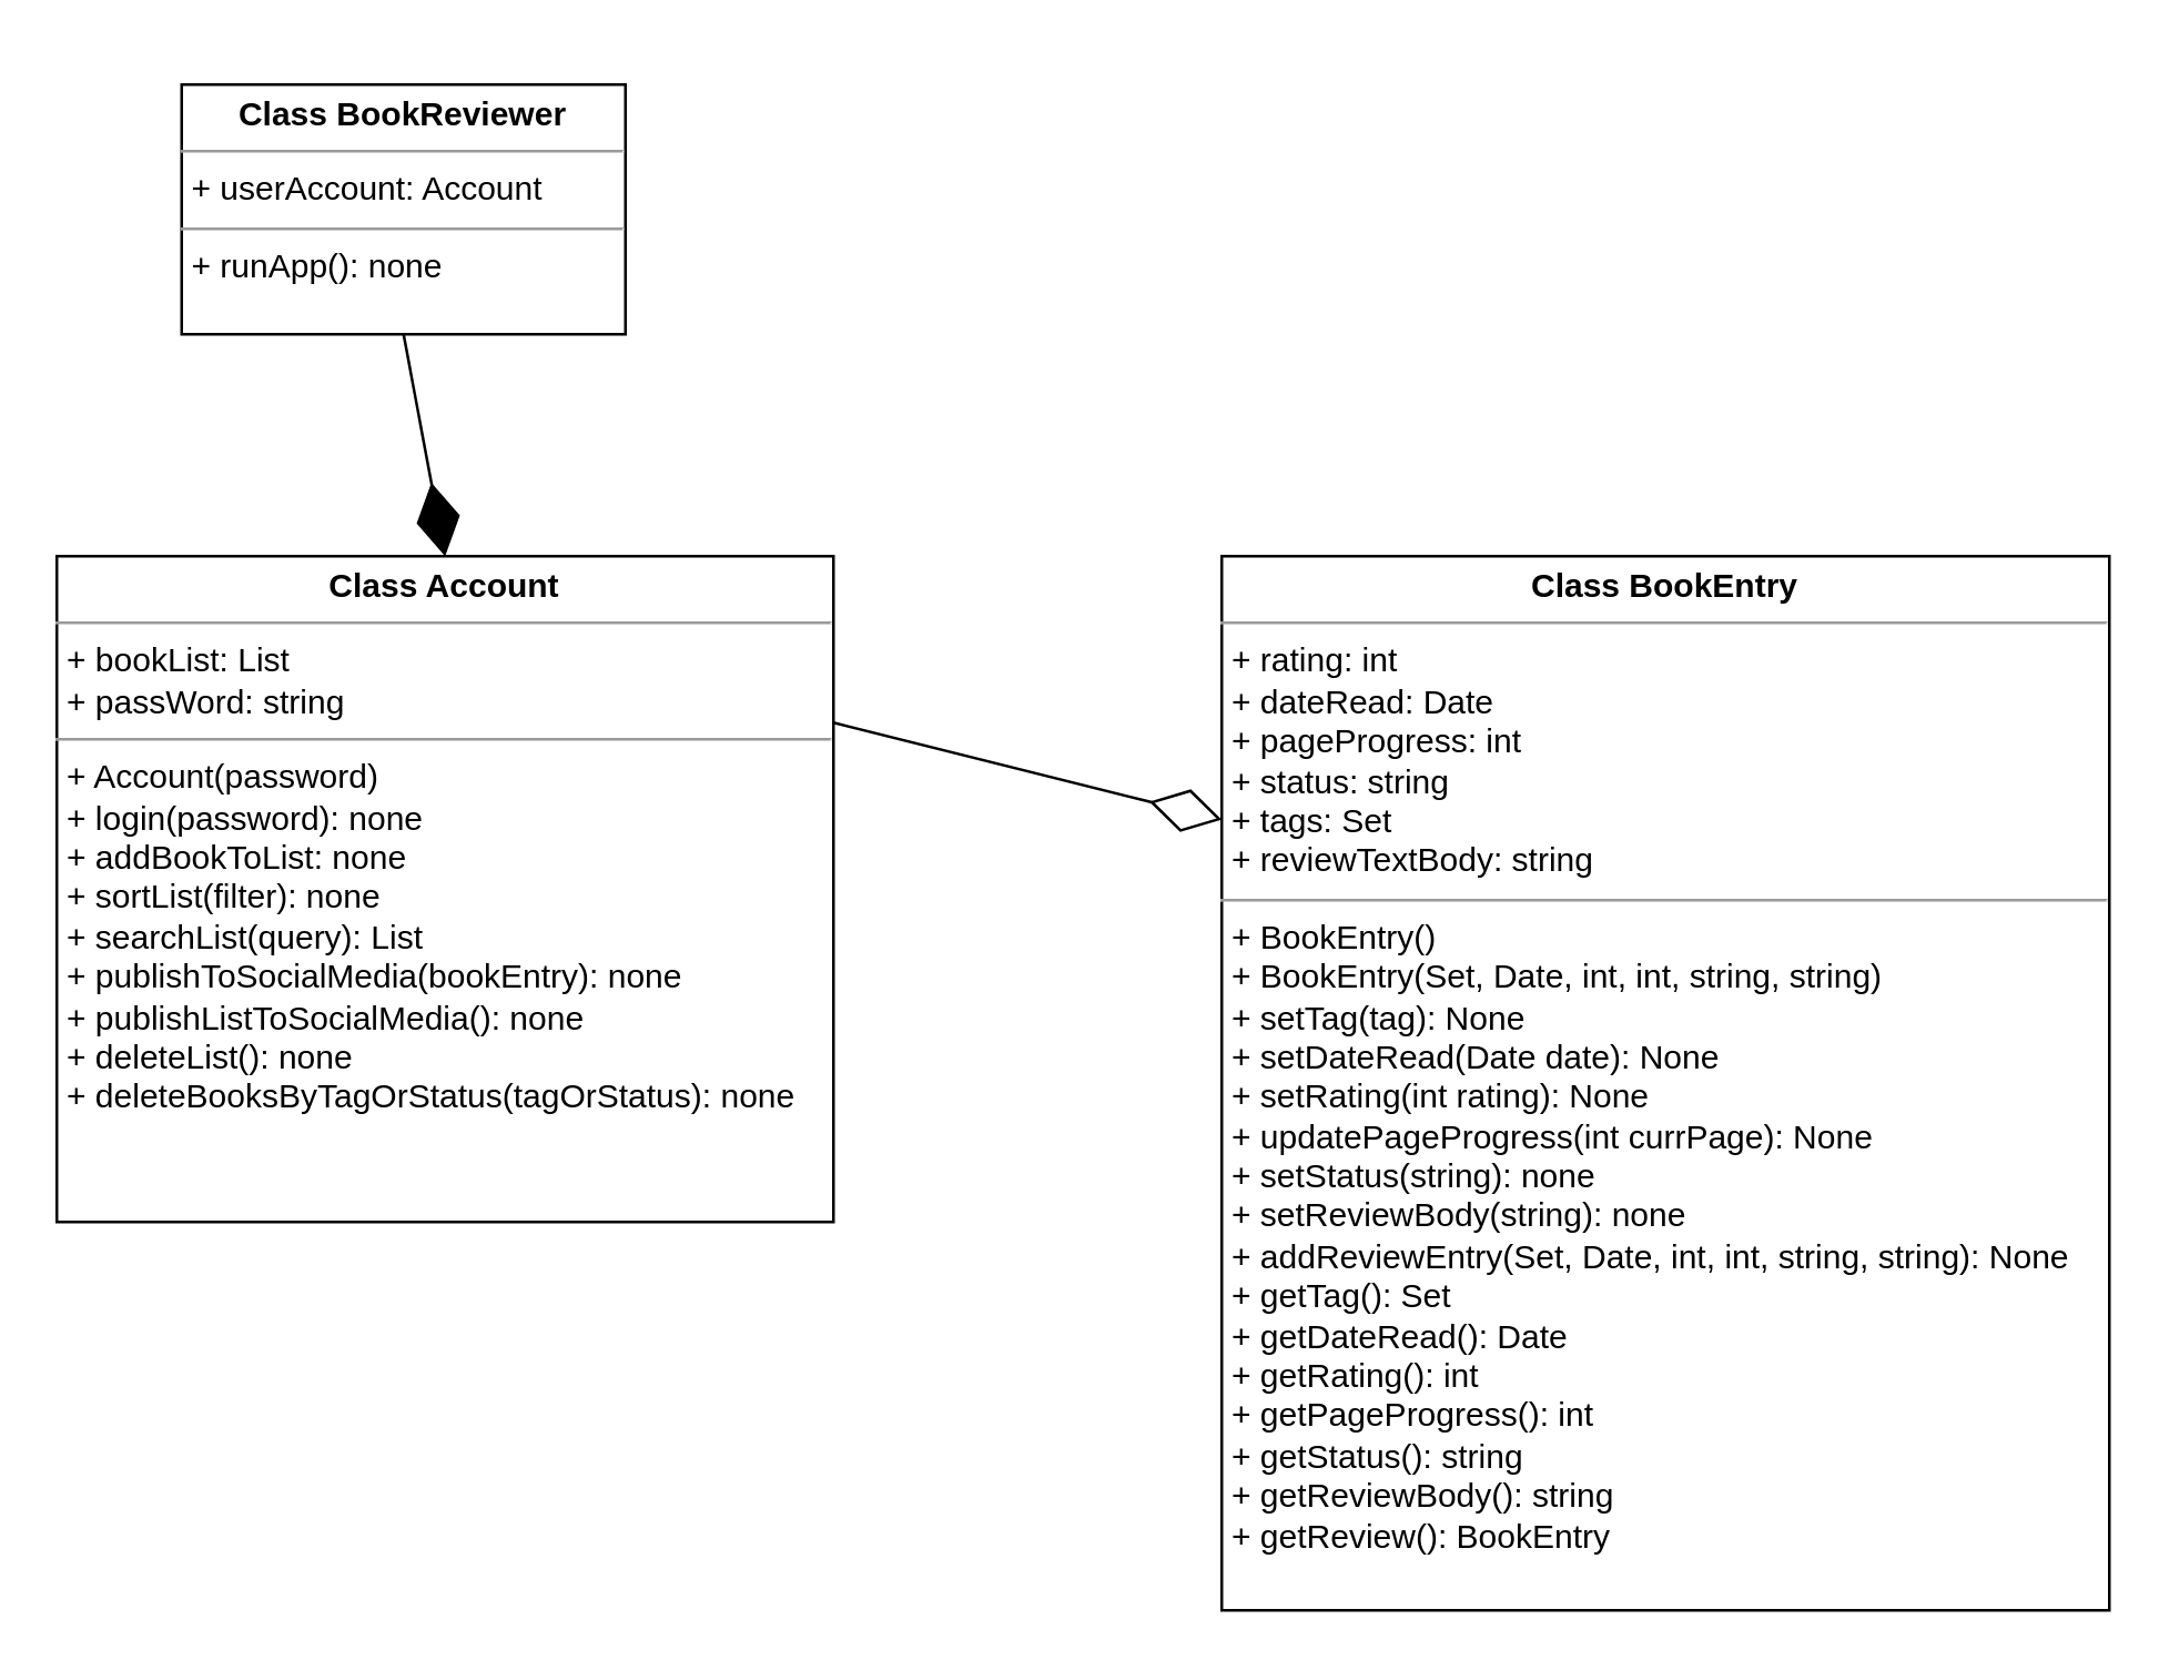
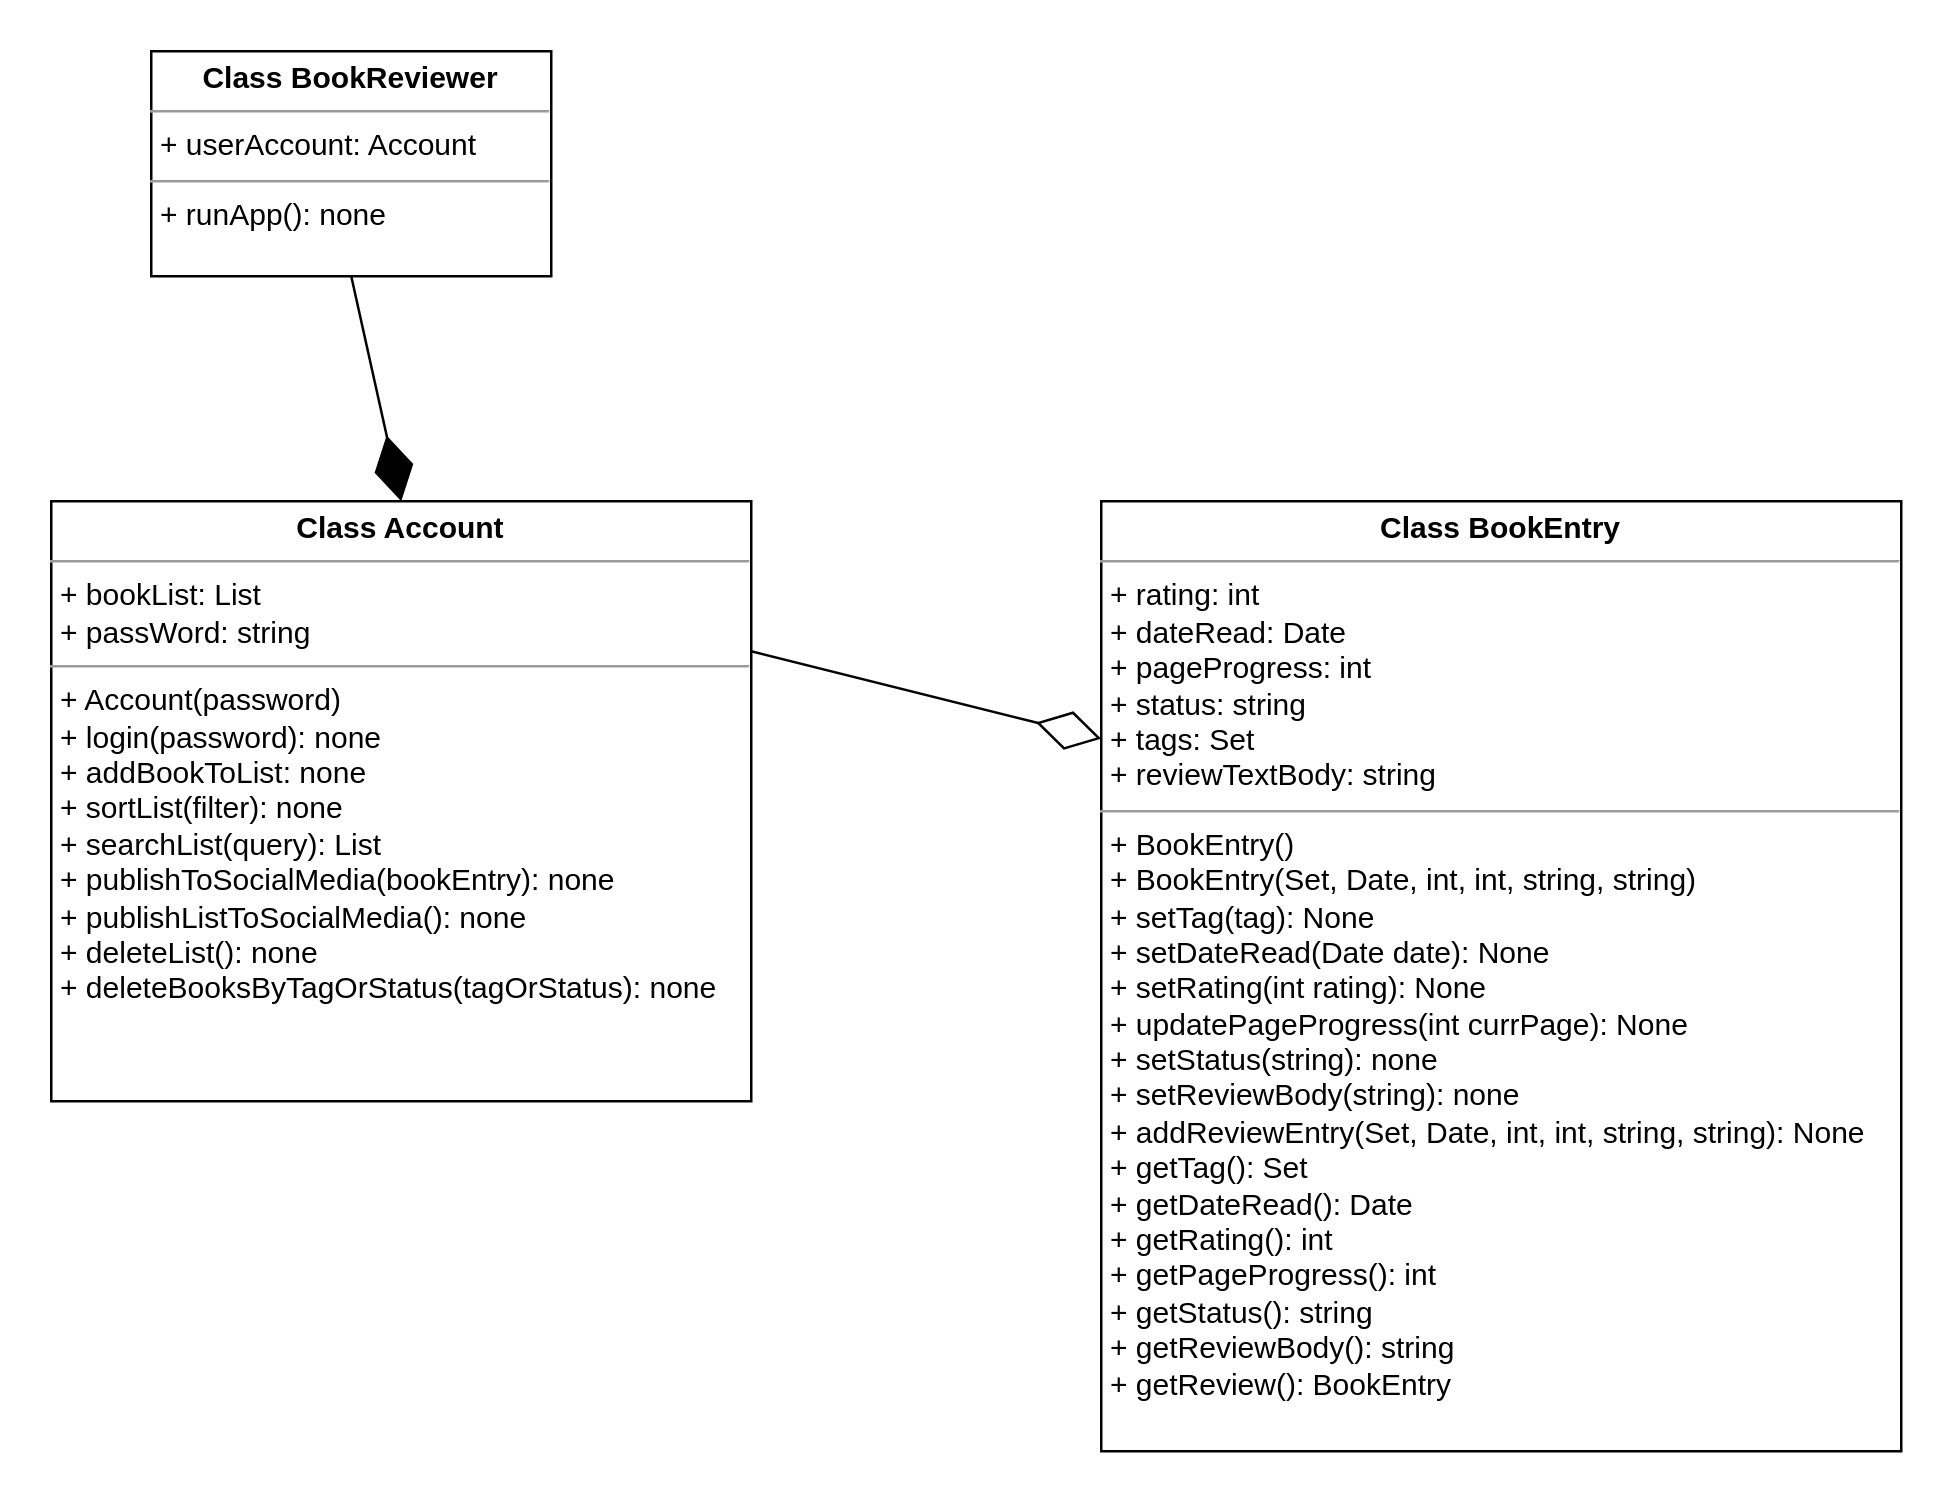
  <mxCell id="0" />
  <mxCell id="1" parent="0" />
  <mxCell id="2" value="&lt;p style=&quot;margin: 0px ; margin-top: 4px ; text-align: center&quot;&gt;&lt;b&gt;Class Account&lt;/b&gt;&lt;/p&gt;&lt;hr size=&quot;1&quot;&gt;&lt;p style=&quot;margin: 0px ; margin-left: 4px&quot;&gt;+ bookList: List&lt;/p&gt;&lt;p style=&quot;margin: 0px ; margin-left: 4px&quot;&gt;+ passWord: string&lt;/p&gt;&lt;hr size=&quot;1&quot;&gt;&lt;p style=&quot;margin: 0px ; margin-left: 4px&quot;&gt;+ Account(password)&lt;/p&gt;&lt;p style=&quot;margin: 0px ; margin-left: 4px&quot;&gt;+ login(password): none&lt;/p&gt;&lt;p style=&quot;margin: 0px ; margin-left: 4px&quot;&gt;+ addBookToList: none&lt;/p&gt;&lt;p style=&quot;margin: 0px ; margin-left: 4px&quot;&gt;+ sortList(filter): none&lt;/p&gt;&lt;p style=&quot;margin: 0px ; margin-left: 4px&quot;&gt;+ searchList(query): List&lt;/p&gt;&lt;p style=&quot;margin: 0px ; margin-left: 4px&quot;&gt;+ publishToSocialMedia(bookEntry): none&lt;/p&gt;&lt;p style=&quot;margin: 0px ; margin-left: 4px&quot;&gt;+ publishListToSocialMedia(): none&lt;/p&gt;&lt;p style=&quot;margin: 0px ; margin-left: 4px&quot;&gt;+ deleteList(): none&lt;/p&gt;&lt;p style=&quot;margin: 0px ; margin-left: 4px&quot;&gt;+ deleteBooksByTagOrStatus(tagOrStatus): none&lt;/p&gt;" style="verticalAlign=top;align=left;overflow=fill;fontSize=12;fontFamily=Helvetica;html=1;" parent="1" vertex="1"><mxGeometry x="20" y="200" width="280" height="240" as="geometry" /></mxCell>
  <mxCell id="3" value="&lt;p style=&quot;margin: 0px ; margin-top: 4px ; text-align: center&quot;&gt;&lt;b&gt;Class BookEntry&lt;/b&gt;&lt;/p&gt;&lt;hr size=&quot;1&quot;&gt;&lt;p style=&quot;margin: 0px ; margin-left: 4px&quot;&gt;+ rating: int&lt;/p&gt;&lt;p style=&quot;margin: 0px ; margin-left: 4px&quot;&gt;+ dateRead: Date&lt;/p&gt;&lt;p style=&quot;margin: 0px ; margin-left: 4px&quot;&gt;+ pageProgress: int&lt;/p&gt;&lt;p style=&quot;margin: 0px ; margin-left: 4px&quot;&gt;+ status: string&lt;/p&gt;&lt;p style=&quot;margin: 0px ; margin-left: 4px&quot;&gt;+ tags: Set&lt;br&gt;+ reviewTextBody: string&lt;/p&gt;&lt;hr size=&quot;1&quot;&gt;&lt;p style=&quot;margin: 0px ; margin-left: 4px&quot;&gt;+ BookEntry()&lt;/p&gt;&lt;p style=&quot;margin: 0px ; margin-left: 4px&quot;&gt;+ BookEntry(Set, Date, int, int, string, string)&lt;br&gt;&lt;/p&gt;&lt;p style=&quot;margin: 0px ; margin-left: 4px&quot;&gt;+ setTag(tag): None&lt;br&gt;&lt;/p&gt;&lt;p style=&quot;margin: 0px ; margin-left: 4px&quot;&gt;+ setDateRead(Date date): None&lt;br&gt;+ setRating(int rating): None&lt;br&gt;&lt;/p&gt;&lt;p style=&quot;margin: 0px ; margin-left: 4px&quot;&gt;+ updatePageProgress(int currPage): None&lt;br&gt;&lt;/p&gt;&lt;p style=&quot;margin: 0px ; margin-left: 4px&quot;&gt;+ setStatus(string): none&lt;/p&gt;&lt;p style=&quot;margin: 0px ; margin-left: 4px&quot;&gt;+ setReviewBody(string): none&lt;/p&gt;&lt;p style=&quot;margin: 0px ; margin-left: 4px&quot;&gt;+ addReviewEntry(Set, Date, int, int, string, string): None&lt;/p&gt;&lt;p style=&quot;margin: 0px 0px 0px 4px&quot;&gt;+ getTag(): Set&lt;/p&gt;&lt;p style=&quot;margin: 0px 0px 0px 4px&quot;&gt;+ getDateRead(): Date&lt;/p&gt;&lt;p style=&quot;margin: 0px 0px 0px 4px&quot;&gt;+ getRating(): int&lt;/p&gt;&lt;p style=&quot;margin: 0px 0px 0px 4px&quot;&gt;+ getPageProgress(): int&lt;/p&gt;&lt;p style=&quot;margin: 0px 0px 0px 4px&quot;&gt;+ getStatus(): string&lt;br&gt;&lt;/p&gt;&lt;p style=&quot;margin: 0px 0px 0px 4px&quot;&gt;+ getReviewBody(): string&lt;br&gt;&lt;/p&gt;&lt;p style=&quot;margin: 0px 0px 0px 4px&quot;&gt;+ getReview(): BookEntry&lt;/p&gt;" style="verticalAlign=top;align=left;overflow=fill;fontSize=12;fontFamily=Helvetica;html=1;" parent="1" vertex="1"><mxGeometry x="440" y="200" width="320" height="380" as="geometry" /></mxCell>
- <mxCell id="4" value="&lt;p style=&quot;margin:0px;margin-top:4px;text-align:center;&quot;&gt;&lt;b&gt;Class BookReviewer&lt;/b&gt;&lt;/p&gt;&lt;hr size=&quot;1&quot;&gt;&lt;p style=&quot;margin:0px;margin-left:4px;&quot;&gt;+ userAccount: Account&lt;/p&gt;&lt;hr size=&quot;1&quot;&gt;&lt;p style=&quot;margin:0px;margin-left:4px;&quot;&gt;+ runApp(): none&lt;br&gt;&lt;br&gt;&lt;br&gt;&lt;/p&gt;" style="verticalAlign=top;align=left;overflow=fill;fontSize=12;fontFamily=Helvetica;html=1;" parent="1" vertex="1"><mxGeometry x="65" y="30" width="160" height="90" as="geometry" /></mxCell>
+ <mxCell id="4" value="&lt;p style=&quot;margin:0px;margin-top:4px;text-align:center;&quot;&gt;&lt;b&gt;Class BookReviewer&lt;/b&gt;&lt;/p&gt;&lt;hr size=&quot;1&quot;&gt;&lt;p style=&quot;margin:0px;margin-left:4px;&quot;&gt;+ userAccount: Account&lt;/p&gt;&lt;hr size=&quot;1&quot;&gt;&lt;p style=&quot;margin:0px;margin-left:4px;&quot;&gt;+ runApp(): none&lt;br&gt;&lt;br&gt;&lt;br&gt;&lt;/p&gt;" style="verticalAlign=top;align=left;overflow=fill;fontSize=12;fontFamily=Helvetica;html=1;" parent="1" vertex="1"><mxGeometry x="60" y="20" width="160" height="90" as="geometry" /></mxCell>
  <mxCell id="5" value="" style="endArrow=diamondThin;endFill=1;endSize=24;html=1;rounded=0;exitX=0.5;exitY=1;exitDx=0;exitDy=0;entryX=0.5;entryY=0;entryDx=0;entryDy=0;" parent="1" source="4" target="2" edge="1"><mxGeometry width="160" relative="1" as="geometry"><mxPoint x="100" y="140" as="sourcePoint" /><mxPoint x="260" y="140" as="targetPoint" /></mxGeometry></mxCell>
  <mxCell id="6" value="" style="endArrow=diamondThin;endFill=0;endSize=24;html=1;rounded=0;entryX=0;entryY=0.25;entryDx=0;entryDy=0;exitX=1;exitY=0.25;exitDx=0;exitDy=0;" parent="1" source="2" target="3" edge="1"><mxGeometry width="160" relative="1" as="geometry"><mxPoint x="310" y="350" as="sourcePoint" /><mxPoint x="470" y="350" as="targetPoint" /></mxGeometry></mxCell>
